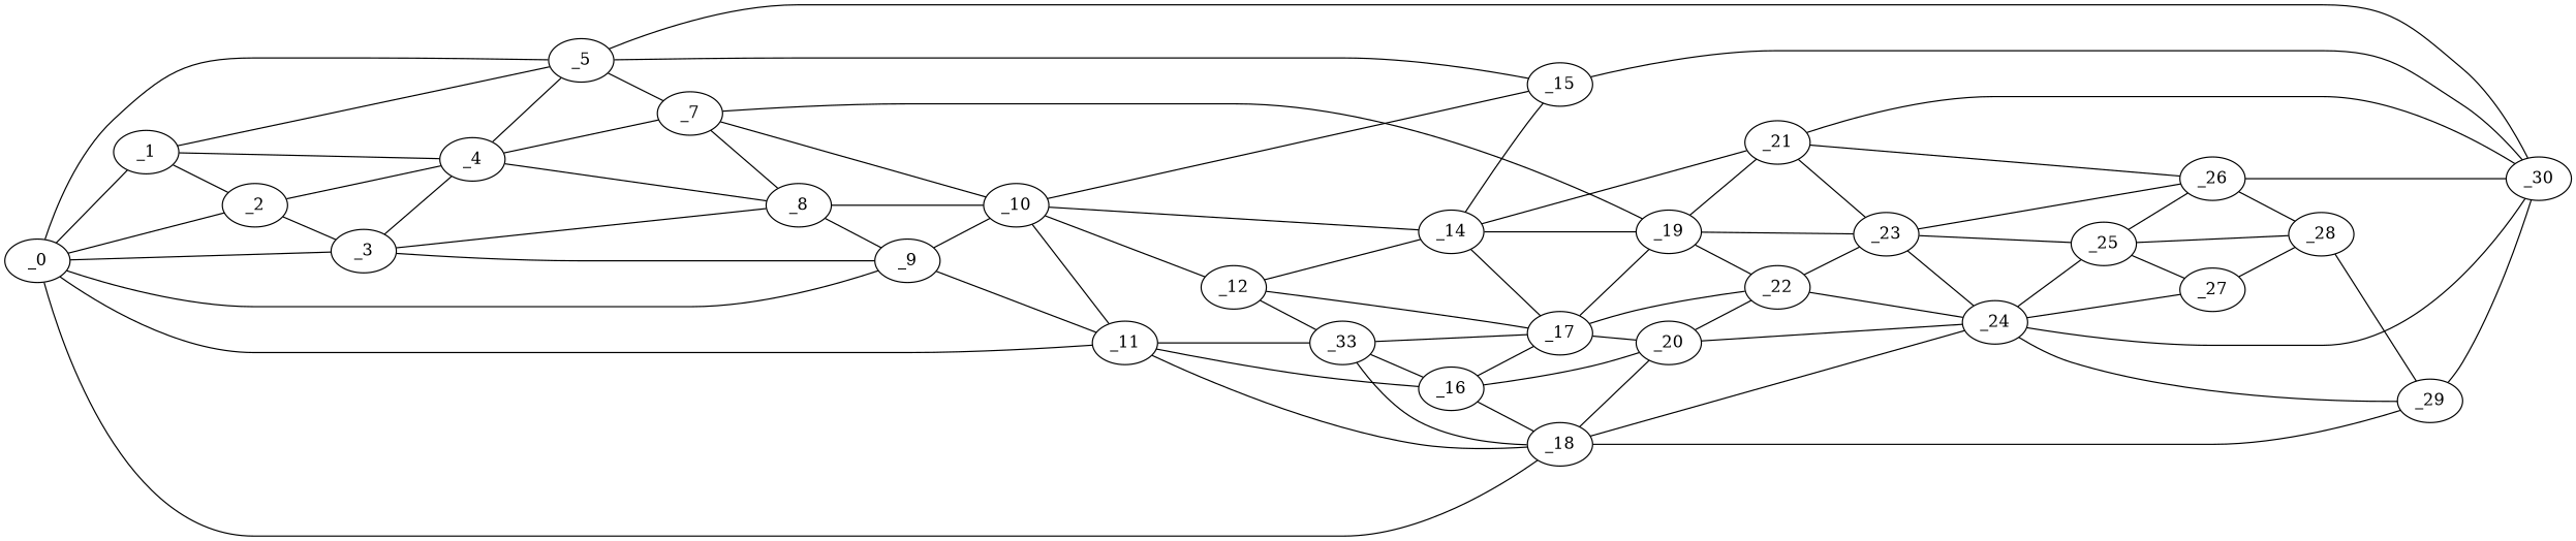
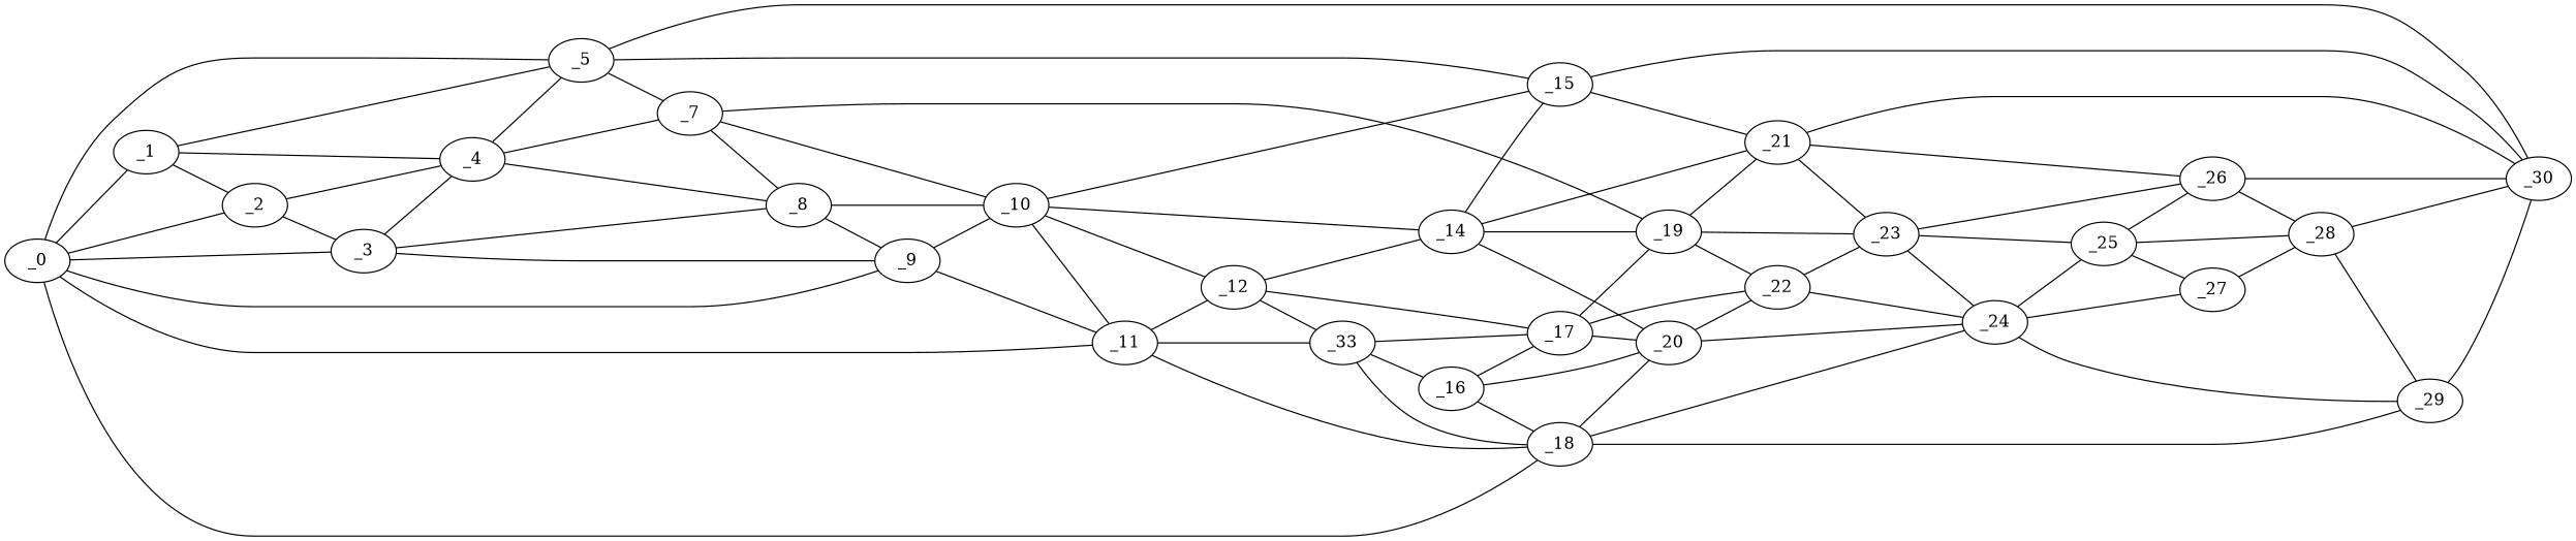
  graph {
    rankdir=LR
    node [x=126 y=68]
    edge [valence=2]
    _0 [x=5 y=57]
    _1 [x=18]
    _2 [x=26 y=61]
    _3 [x=33 y=57]
    _5 [x=38 y=91]
    _9 [x=46 y=51]
    _11 [x=58 y=47]
    _18 [x=90 y=37]
    _4 [x=34 y=71]
    _8 [x=44 y=60]
    _7 [x=39 y=77]
    _15 [x=83 y=78]
    _30 [y=69]
    _10 [x=56 y=59]
    _12 [x=61 y=55]
    n16 [label=_33 x=65 y=46]
    _20 [x=92 y=44]
    _24 [x=106 y=49]
    _29 [y=55]
    _19 [x=91 y=67]
    _21 [x=92 y=75]
    _14 [x=82 y=70]
    _17 [x=85 y=51]
    _16 [x=85 y=45]
    _22 [x=96 y=48]
    _25 [x=107]
    _27 [x=116 y=53]
    _23 [x=99]
    _26 [x=107 y=71]
    _28 [x=117 y=63]
    _0 -- _1 [valence=1]
    _0 -- _2
    _0 -- _3 [valence=1]
    _0 -- _5 [valence=1]
    _0 -- _9
    _0 -- _11
    _0 -- _18 [valence=1]
    _1 -- _2
    _1 -- _5 [valence=1]
    _1 -- _4
    _2 -- _3
    _2 -- _4
    _3 -- _9
    _3 -- _4 [valence=1]
    _3 -- _8
    _5 -- _7
    _5 -- _15 [valence=1]
    _5 -- _30 [valence=1]
    _9 -- _11 [valence=1]
    _9 -- _10 [valence=1]
    _11 -- _18 [valence=1]
-   _11 -- _16
+   _11 -- _12
    _11 -- n16 [valence=1]
    _18 -- _20
    _18 -- _24
    _18 -- _29 [valence=1]
    _4 -- _5
    _4 -- _8
    _4 -- _7 [valence=1]
    _8 -- _9
    _8 -- _10
    _7 -- _8 [valence=1]
    _7 -- _10
    _7 -- _19 [valence=1]
    _15 -- _30
+   _15 -- _21
    _10 -- _11 [valence=1]
    _10 -- _15
    _10 -- _12
    _10 -- _14 [valence=1]
    _12 -- n16 [valence=1]
    _12 -- _14
    _12 -- _17
    n16 -- _18
    n16 -- _17
    n16 -- _16 [valence=1]
    _20 -- _24
    _20 -- _22
    _24 -- _29
    _24 -- _25 [valence=1]
    _24 -- _27
    _29 -- _30 [valence=1]
    _19 -- _21
    _19 -- _22 [valence=1]
    _19 -- _23
    _21 -- _30
    _21 -- _23 [valence=1]
    _21 -- _26
    _14 -- _15
    _14 -- _19
    _14 -- _21 [valence=1]
-   _14 -- _17
+   _14 -- _20
    _17 -- _20 [valence=1]
    _17 -- _19
    _17 -- _22
    _16 -- _18 [valence=1]
    _16 -- _20
    _16 -- _17
    _22 -- _24
    _22 -- _23
    _25 -- _27
    _25 -- _26
    _25 -- _28
    _27 -- _28
    _23 -- _24
    _23 -- _25
    _23 -- _26 [valence=1]
    _26 -- _30
    _26 -- _28
-   _24 -- _30 [valence=1]
+   _28 -- _30 [valence=1]
    _28 -- _29
  }
